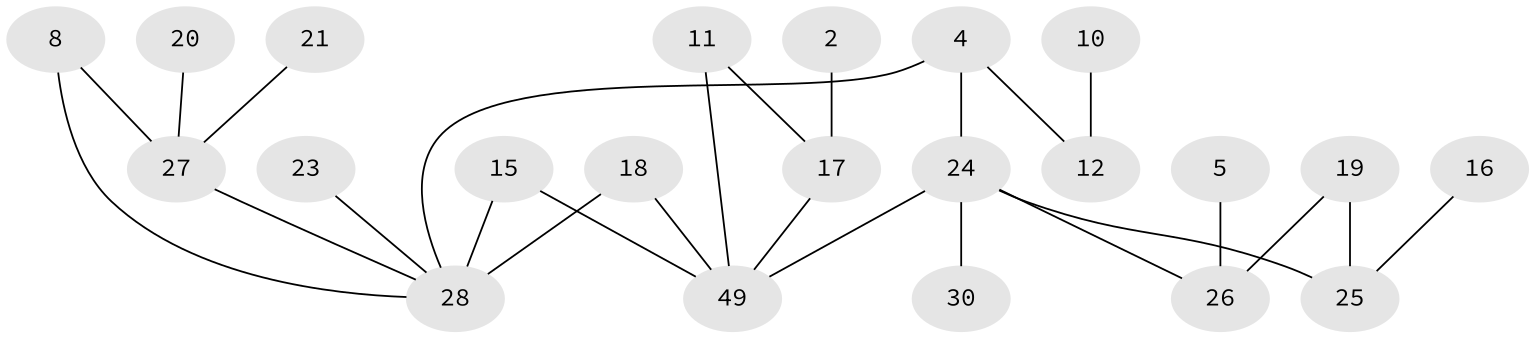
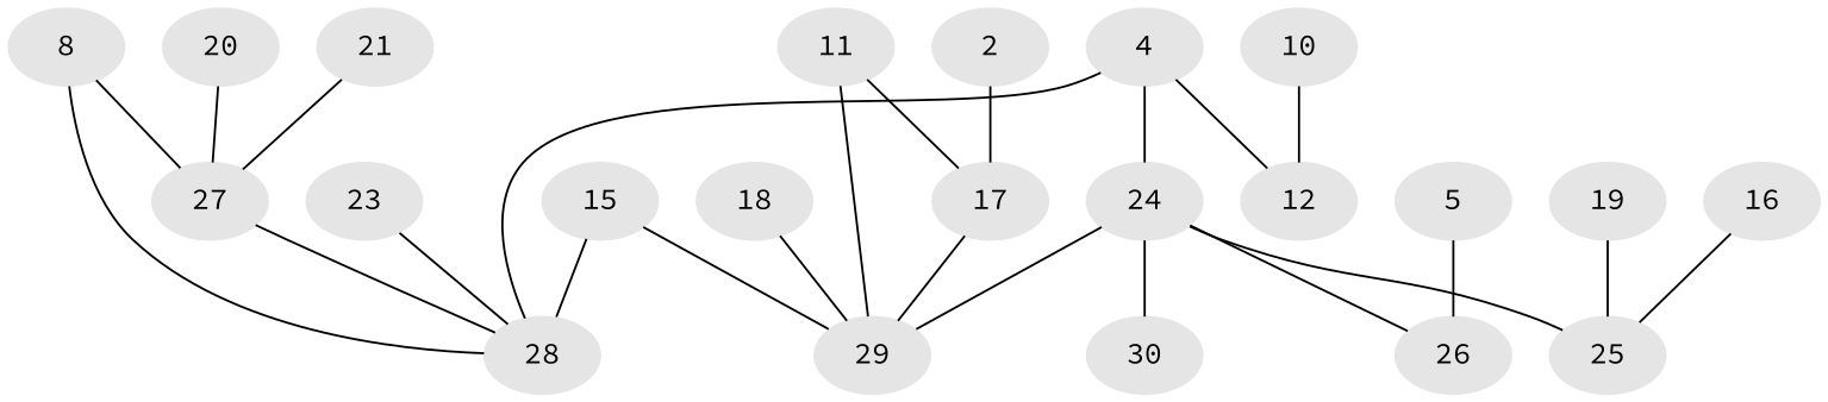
  graph {
    fontname="Source Code Pro"
    node [color=gray90 fontname="Source Code Pro" style=filled]
    edge [fontname="Source Code Pro" weight=1.0]
    21
    27
    2
    17
-   29 [label=49]
+   29
    4
    28
    n8 [label=12]
    24
    26
    25
    30
    5
    16
    8
    10
    11
    15
    18
    19
    20
    23
    21 -- 27
    27 -- 28
    2 -- 17
    17 -- 29
    4 -- 28
    4 -- n8
    4 -- 24
    24 -- 29
    24 -- 26
    24 -- 25
    24 -- 30 [weight=2.0]
    5 -- 26
    16 -- 25
    8 -- 27
    8 -- 28
    10 -- n8
    11 -- 17
    11 -- 29
    15 -- 29
    15 -- 28 [weight=3.0]
    18 -- 29
-   18 -- 28
-   19 -- 26
    19 -- 25
    20 -- 27
    23 -- 28
  }
